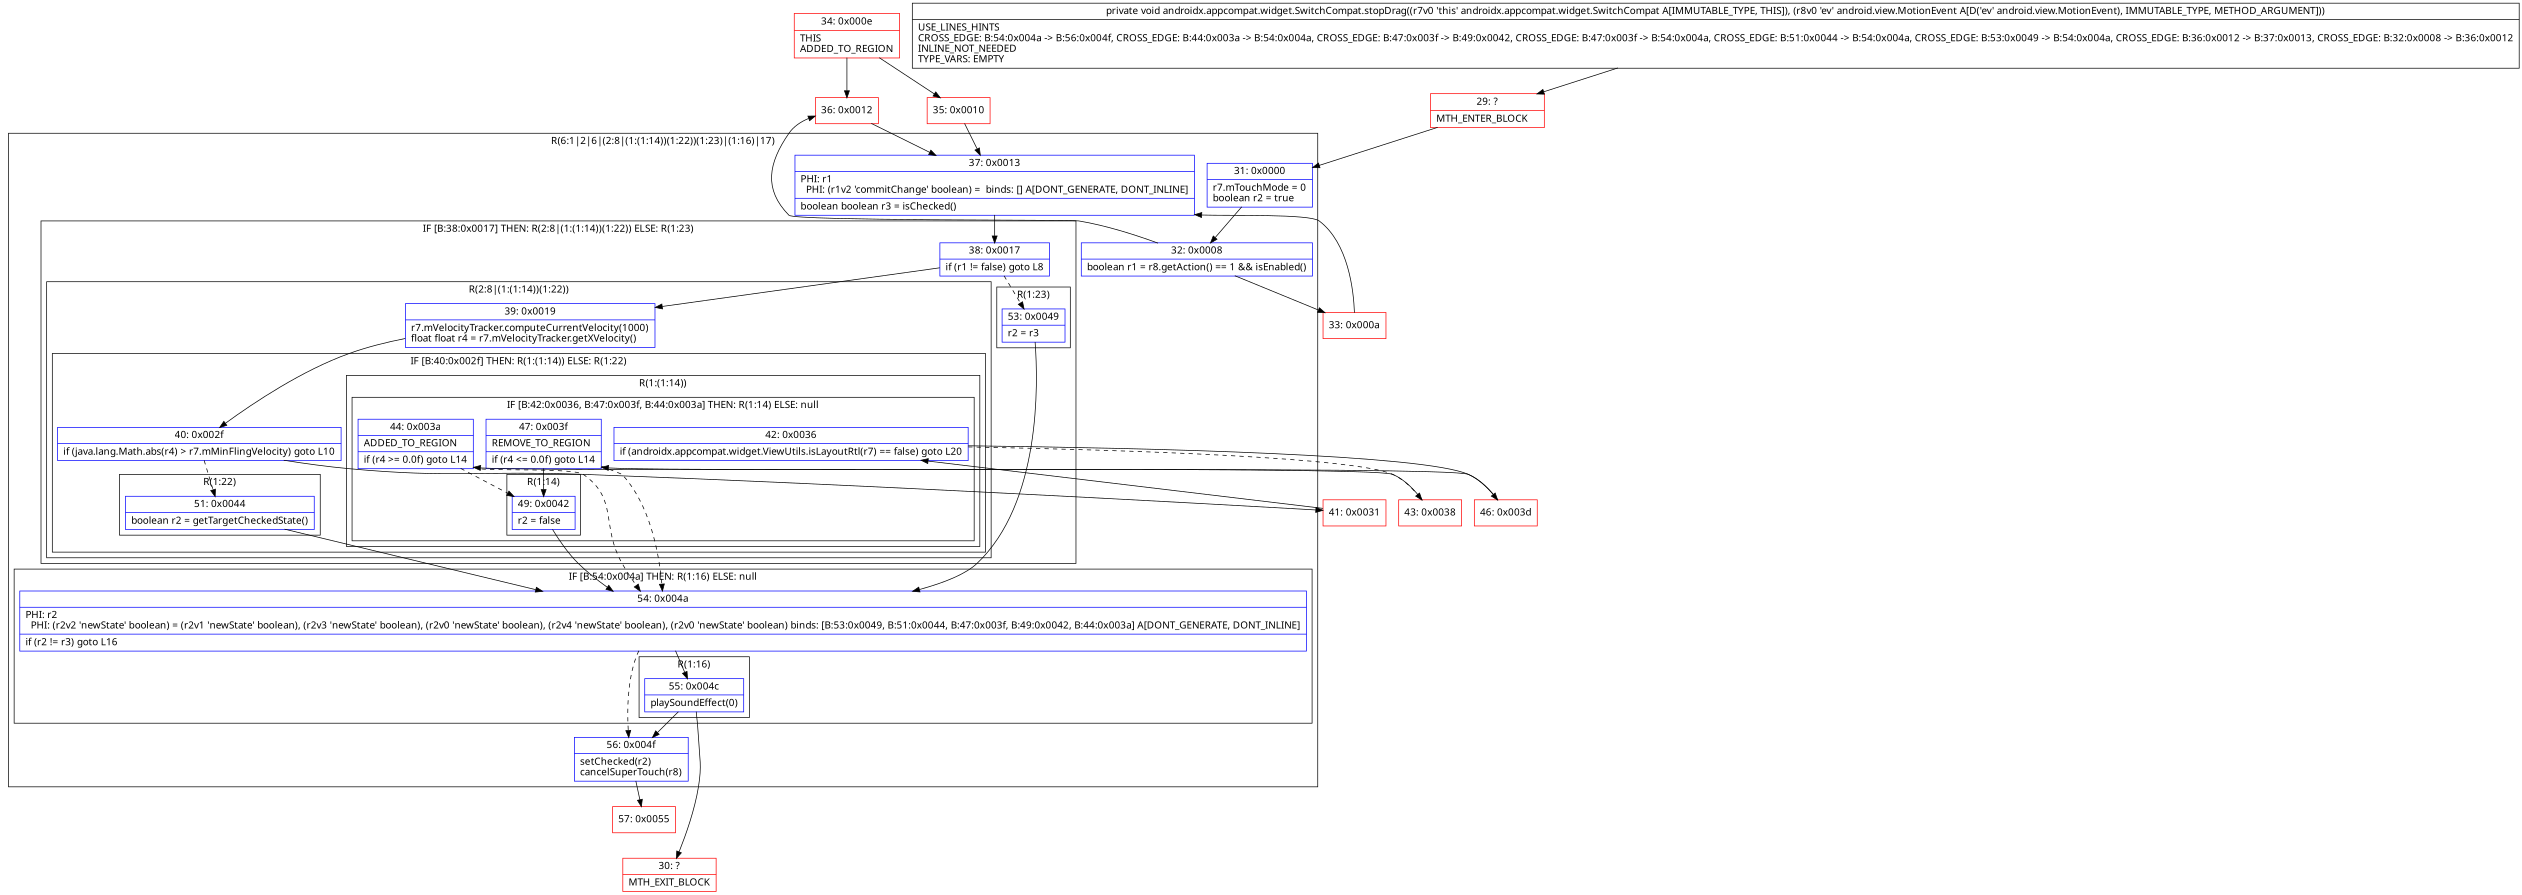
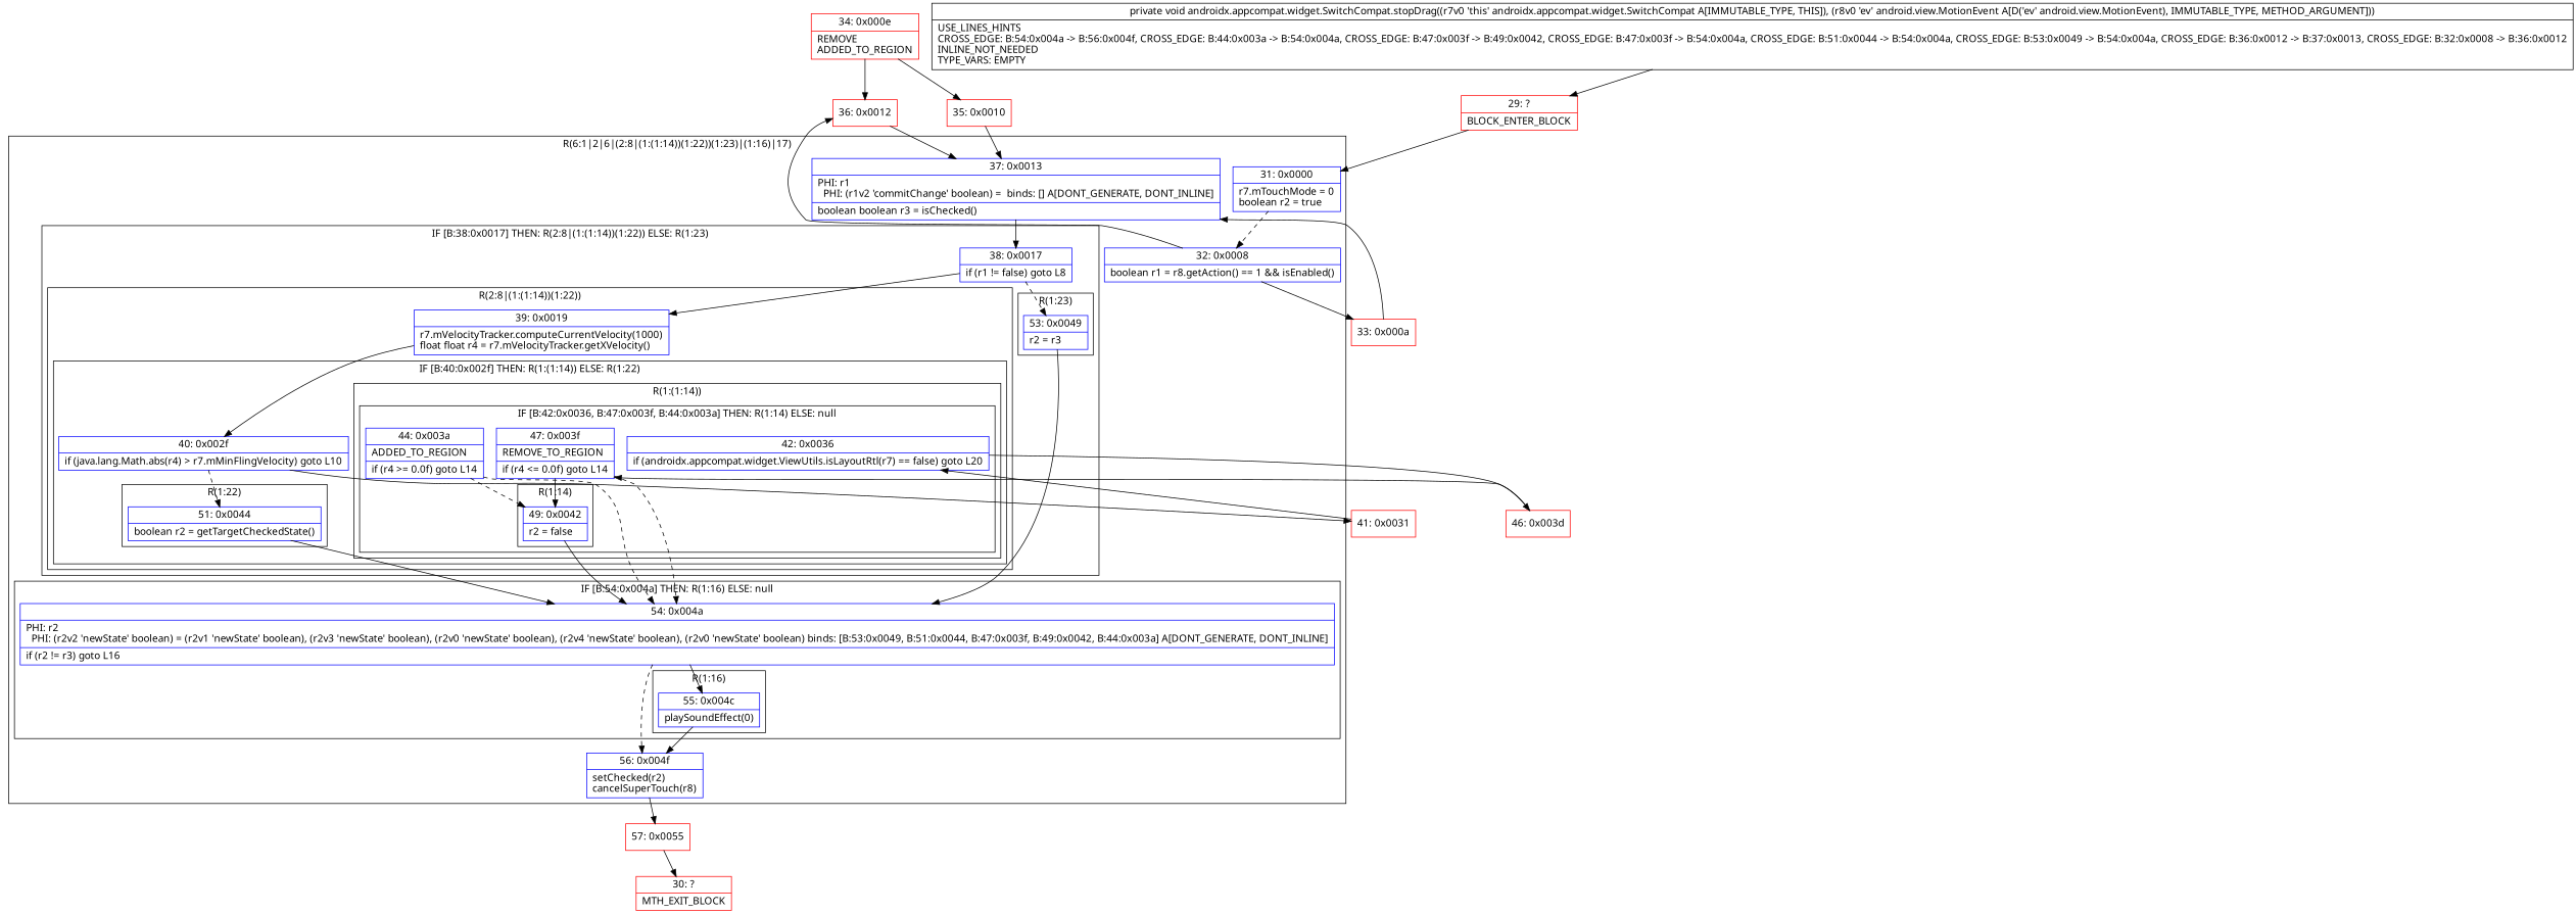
  digraph {
    fontname="Noto Sans"
    node [color=blue fontname="Noto Sans" shape=record]
    edge [fontname="Noto Sans"]
    n1 [label="{49\:\ 0x0042|r2 = false\l}"]
    n2 [label="{42\:\ 0x0036|if (androidx.appcompat.widget.ViewUtils.isLayoutRtl(r7) == false) goto L20\l}"]
    n3 [label="{47\:\ 0x003f|REMOVE_TO_REGION\l|if (r4 \<= 0.0f) goto L14\l}"]
    n4 [label="{44\:\ 0x003a|ADDED_TO_REGION\l|if (r4 \>= 0.0f) goto L14\l}"]
    n5 [label="{51\:\ 0x0044|boolean r2 = getTargetCheckedState()\l}"]
    n6 [label="{40\:\ 0x002f|if (java.lang.Math.abs(r4) \> r7.mMinFlingVelocity) goto L10\l}"]
    n7 [label="{39\:\ 0x0019|r7.mVelocityTracker.computeCurrentVelocity(1000)\lfloat float r4 = r7.mVelocityTracker.getXVelocity()\l}"]
    n8 [label="{53\:\ 0x0049|r2 = r3\l}"]
    n9 [label="{38\:\ 0x0017|if (r1 != false) goto L8\l}"]
    n10 [label="{55\:\ 0x004c|playSoundEffect(0)\l}"]
    n11 [label="{54\:\ 0x004a|PHI: r2 \l  PHI: (r2v2 'newState' boolean) = (r2v1 'newState' boolean), (r2v3 'newState' boolean), (r2v0 'newState' boolean), (r2v4 'newState' boolean), (r2v0 'newState' boolean) binds: [B:53:0x0049, B:51:0x0044, B:47:0x003f, B:49:0x0042, B:44:0x003a] A[DONT_GENERATE, DONT_INLINE]\l|if (r2 != r3) goto L16\l}"]
    n12 [label="{31\:\ 0x0000|r7.mTouchMode = 0\lboolean r2 = true\l}"]
    n13 [label="{32\:\ 0x0008|boolean r1 = r8.getAction() == 1 && isEnabled()\l}"]
    n14 [label="{37\:\ 0x0013|PHI: r1 \l  PHI: (r1v2 'commitChange' boolean) =  binds: [] A[DONT_GENERATE, DONT_INLINE]\l|boolean boolean r3 = isChecked()\l}"]
    n15 [label="{56\:\ 0x004f|setChecked(r2)\lcancelSuperTouch(r8)\l}"]
-   n16 [color=red label="{43\:\ 0x0038}"]
    n17 [color=red label="{46\:\ 0x003d}"]
    n18 [color=red label="{41\:\ 0x0031}"]
    n19 [color=red label="{33\:\ 0x000a}"]
    n20 [color=red label="{36\:\ 0x0012}"]
    n21 [color=red label="{57\:\ 0x0055}"]
    n22 [color=red label="{30\:\ ?|MTH_EXIT_BLOCK\l}"]
-   n23 [color=red label="{29\:\ ?|MTH_ENTER_BLOCK\l}"]
-   n24 [color=red label="{34\:\ 0x000e|THIS\lADDED_TO_REGION\l}"]
+   n23 [color=red label="{29\:\ ?|BLOCK_ENTER_BLOCK\l}"]
+   n24 [color=red label="{34\:\ 0x000e|REMOVE\lADDED_TO_REGION\l}"]
    n25 [color=red label="{35\:\ 0x0010}"]
    n26 [label="{private void androidx.appcompat.widget.SwitchCompat.stopDrag((r7v0 'this' androidx.appcompat.widget.SwitchCompat A[IMMUTABLE_TYPE, THIS]), (r8v0 'ev' android.view.MotionEvent A[D('ev' android.view.MotionEvent), IMMUTABLE_TYPE, METHOD_ARGUMENT]))  | USE_LINES_HINTS\lCROSS_EDGE: B:54:0x004a \-\> B:56:0x004f, CROSS_EDGE: B:44:0x003a \-\> B:54:0x004a, CROSS_EDGE: B:47:0x003f \-\> B:49:0x0042, CROSS_EDGE: B:47:0x003f \-\> B:54:0x004a, CROSS_EDGE: B:51:0x0044 \-\> B:54:0x004a, CROSS_EDGE: B:53:0x0049 \-\> B:54:0x004a, CROSS_EDGE: B:36:0x0012 \-\> B:37:0x0013, CROSS_EDGE: B:32:0x0008 \-\> B:36:0x0012\lINLINE_NOT_NEEDED\lTYPE_VARS: EMPTY\l}" color=""]
    subgraph cluster_1 {
      label="R(6:1|2|6|(2:8|(1:(1:14))(1:22))(1:23)|(1:16)|17)"
      n12
      n13
      n14
      n15
      subgraph cluster_2 {
        label="IF [B:38:0x0017] THEN: R(2:8|(1:(1:14))(1:22)) ELSE: R(1:23)"
        n9
        subgraph cluster_3 {
          label="R(2:8|(1:(1:14))(1:22))"
          n7
          subgraph cluster_4 {
            label="IF [B:40:0x002f] THEN: R(1:(1:14)) ELSE: R(1:22)"
            n6
            subgraph cluster_5 {
              label="R(1:(1:14))"
              subgraph cluster_6 {
                label="IF [B:42:0x0036, B:47:0x003f, B:44:0x003a] THEN: R(1:14) ELSE: null"
                n2
                n3
                n4
                subgraph cluster_7 {
                  label="R(1:14)"
                  n1
                }
              }
            }
            subgraph cluster_8 {
              label="R(1:22)"
              n5
            }
          }
        }
        subgraph cluster_9 {
          label="R(1:23)"
          n8
        }
      }
      subgraph cluster_10 {
        label="IF [B:54:0x004a] THEN: R(1:16) ELSE: null"
        n11
        subgraph cluster_11 {
          label="R(1:16)"
          n10
        }
      }
    }
    n1 -> n11
-   n2 -> n16 [style=dashed]
    n2 -> n17
    n3 -> n1
    n3 -> n11 [style=dashed]
    n4 -> n1 [style=dashed]
    n4 -> n11 [style=dashed]
    n5 -> n11
    n6 -> n5 [style=dashed]
    n6 -> n18
    n7 -> n6
    n8 -> n11
    n9 -> n7
    n9 -> n8 [style=dashed]
    n10 -> n15
    n11 -> n10
    n11 -> n15 [style=dashed]
-   n12 -> n13
+   n12 -> n13 [style=dashed]
    n13 -> n19
    n13 -> n20
    n14 -> n9
    n15 -> n21
-   n16 -> n4
    n17 -> n3
    n18 -> n2
    n19 -> n14
    n20 -> n14
-   n10 -> n22
+   n21 -> n22
    n23 -> n12
    n24 -> n20
    n24 -> n25
    n25 -> n14
    n26 -> n23
  }
